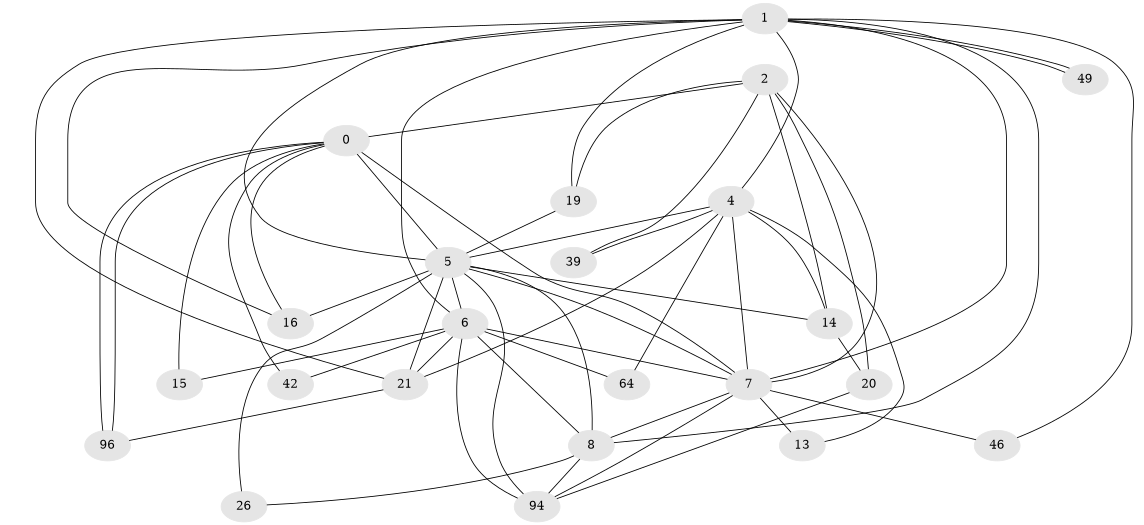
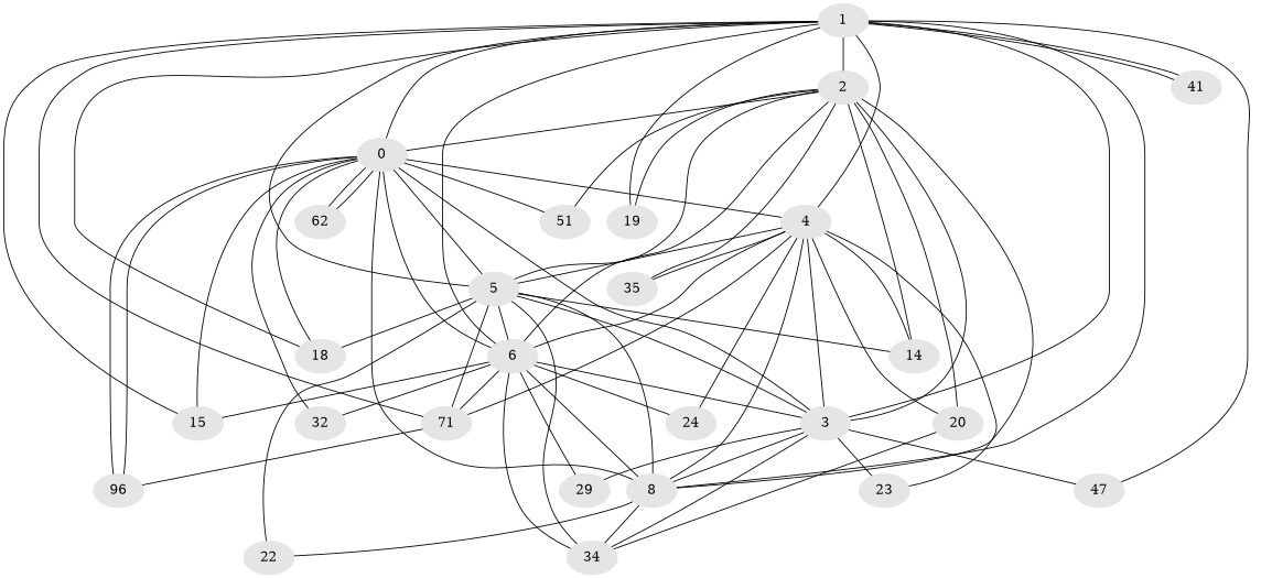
  graph {
    node [color=gray90 style=filled]
    1 [super="+31"]
    2 [super="+25+48"]
    n3 [label=0]
    4 [super="+32+9+11"]
    5 [super="+33+26+27+10+43"]
    6 [super="+12+54"]
-   7 [super="+28+16+38"]
+   7 [super="+28+16+38" label=3]
    8 [super="+23+49"]
    15
-   18 [super="+39+56" label=16]
+   18 [super="+39+56"]
    19
-   21 [super="+65+46"]
-   41 [label=49]
-   47 [label=46]
+   21 [super="+65+46" label=71]
+   41
+   47
    14
-   35 [label=39]
+   35
+   51
    20 [super="+58"]
    n19 [label=96 super="+59"]
-   42
-   13
-   24 [label=64]
-   22 [super="+37" label=26]
-   34 [super="+67+44" label=94]
+   42 [label=32]
+   62
+   13 [label=23]
+   24
+   22 [super="+37"]
+   34 [super="+67+44"]
+   29
+   1 -- 2
+   1 -- n3
    1 -- 4 [weight=2]
    1 -- 5 [weight=3]
    1 -- 6 [weight=2]
    1 -- 7 [weight=4]
    1 -- 8
+   1 -- 15
    1 -- 18
    1 -- 19
    1 -- 21
    1 -- 41
    1 -- 41
    1 -- 47
    2 -- n3
-   19 -- 5 [weight=3]
+   2 -- 5 [weight=3]
+   2 -- 6 [weight=3]
    2 -- 7 [weight=3]
+   2 -- 8
    2 -- 19
    2 -- 14
    2 -- 35
+   2 -- 51
    2 -- 20 [weight=5]
+   n3 -- 4 [weight=2]
    n3 -- 5 [weight=3]
+   n3 -- 6 [weight=2]
    n3 -- 7
+   n3 -- 8 [weight=4]
    n3 -- 15
    n3 -- 18
+   n3 -- 51
    n3 -- n19
    n3 -- n19
    n3 -- 42
+   n3 -- 62
+   n3 -- 62
    4 -- 5 [weight=6]
+   4 -- 6 [weight=4]
    4 -- 7 [weight=3]
+   4 -- 8 [weight=2]
    4 -- 21
    4 -- 14 [weight=2]
    4 -- 35
-   14 -- 20 [weight=2]
+   4 -- 20 [weight=2]
    4 -- 13
    4 -- 24
    5 -- 6 [weight=3]
    5 -- 7 [weight=2]
    5 -- 8 [weight=3]
    5 -- 18 [weight=2]
    5 -- 21
    5 -- 14
    5 -- 22 [weight=2]
    5 -- 34
    6 -- 7
    6 -- 8 [weight=2]
    6 -- 15
    6 -- 21
    6 -- 42
    6 -- 24
    6 -- 34 [weight=2]
+   6 -- 29
    7 -- 8
    7 -- 47
    7 -- 13
    7 -- 34
+   7 -- 29
    8 -- 22
    8 -- 34
    21 -- n19
    20 -- 34
  }
